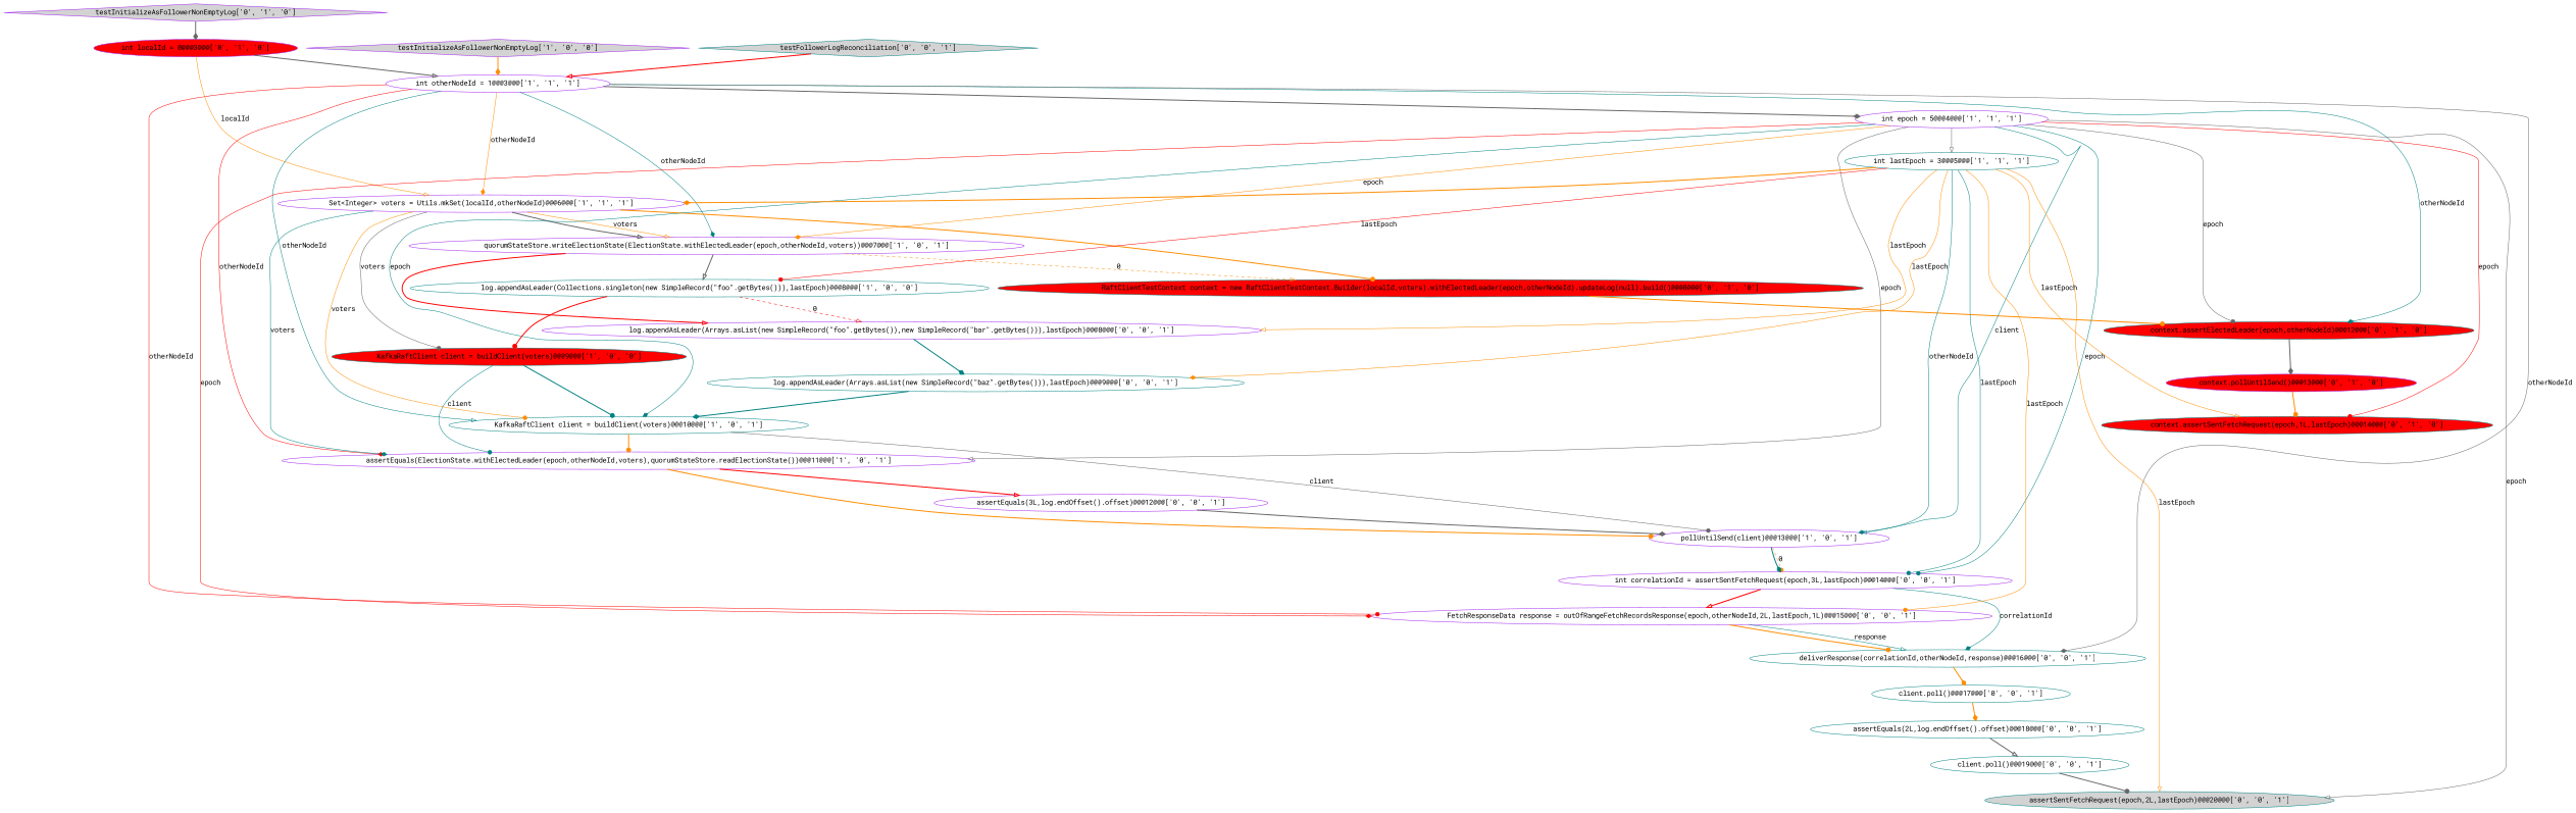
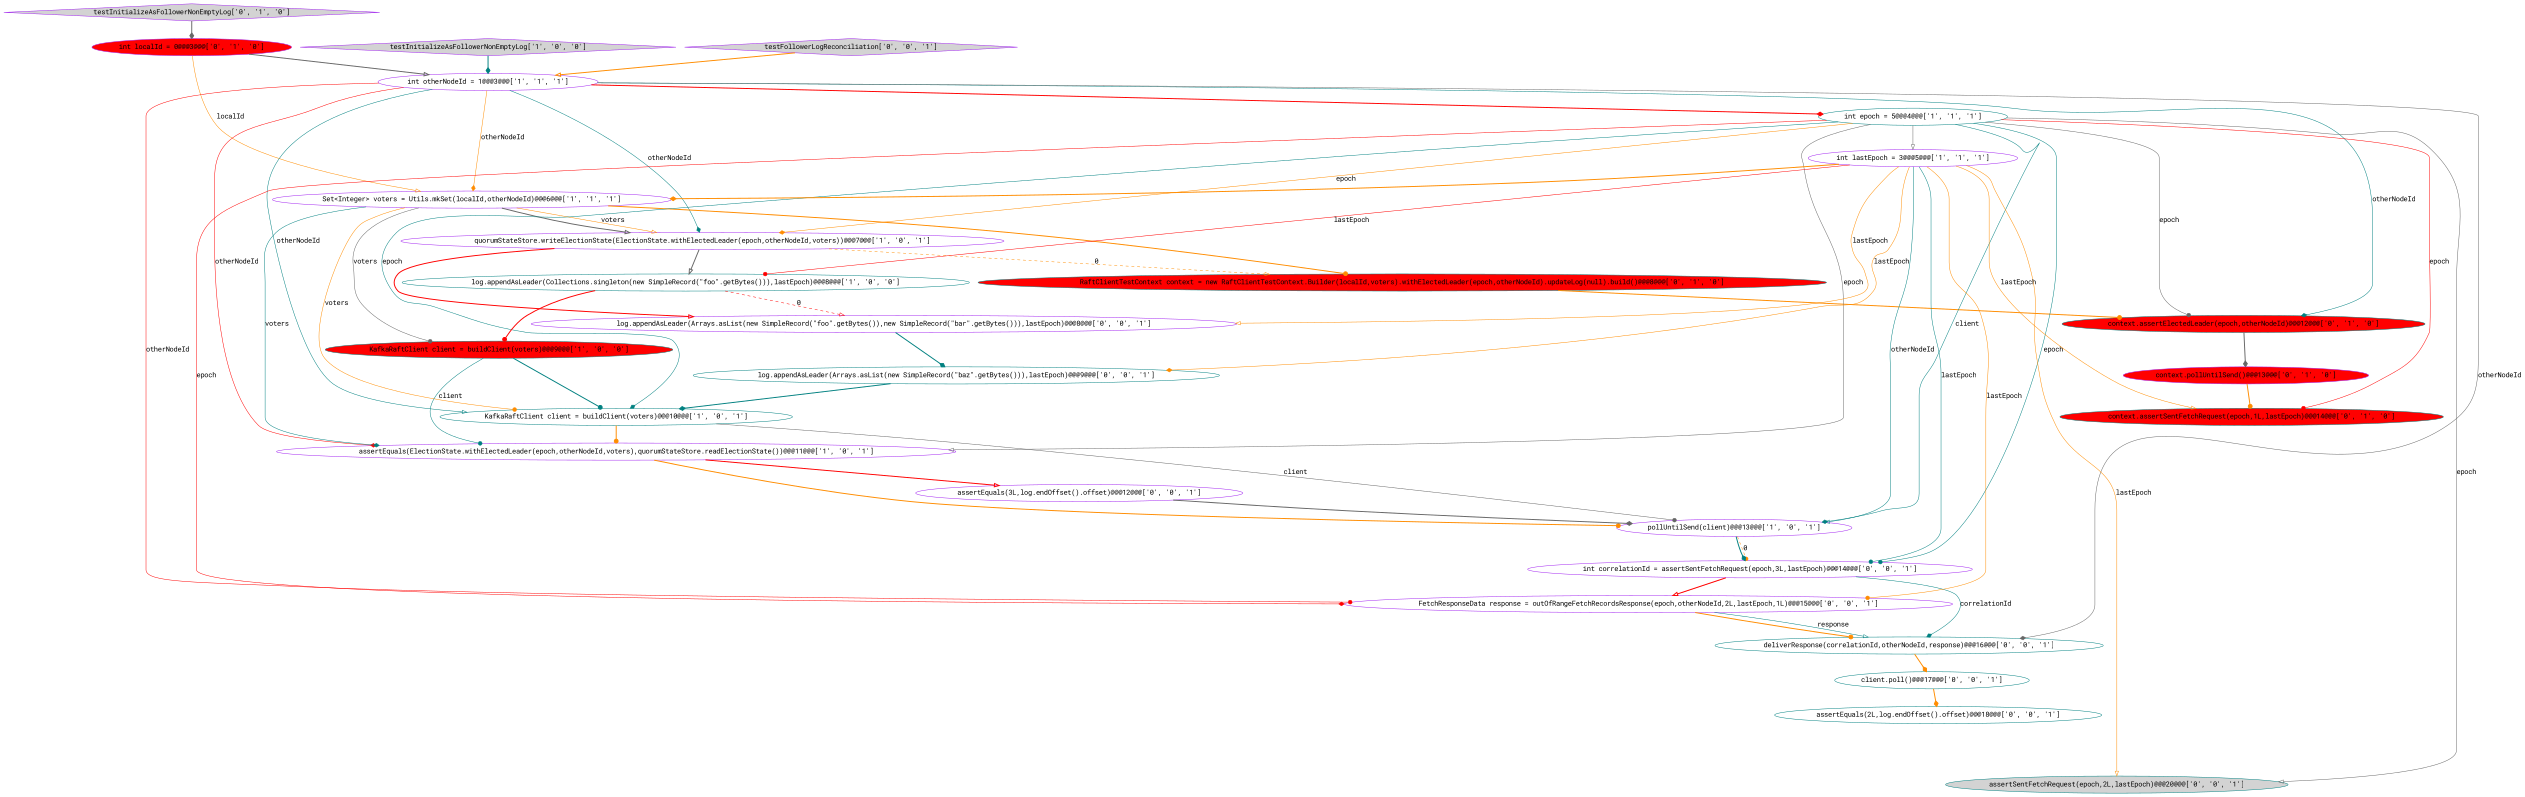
  digraph {
    fontname="Roboto Mono"
    node [color=teal fillcolor=white fontname="Roboto Mono" shape=ellipse style=filled]
    edge [arrowhead=diamond color=darkorange fontname="Roboto Mono" style=solid]
-   n1 [label="client.poll()@@@19@@@['0', '0', '1']"]
    n2 [fillcolor=lightgray label="assertSentFetchRequest(epoch,2L,lastEpoch)@@@20@@@['0', '0', '1']"]
    n3 [fillcolor=red label="RaftClientTestContext context = new RaftClientTestContext.Builder(localId,voters).withElectedLeader(epoch,otherNodeId).updateLog(null).build()@@@8@@@['0', '1', '0']"]
    n4 [fillcolor=red label="context.assertElectedLeader(epoch,otherNodeId)@@@12@@@['0', '1', '0']"]
    n5 [color=purple fillcolor=red label="context.pollUntilSend()@@@13@@@['0', '1', '0']"]
    n6 [color=purple label="log.appendAsLeader(Arrays.asList(new SimpleRecord(\"foo\".getBytes()),new SimpleRecord(\"bar\".getBytes())),lastEpoch)@@@8@@@['0', '0', '1']"]
    n7 [label="log.appendAsLeader(Arrays.asList(new SimpleRecord(\"baz\".getBytes())),lastEpoch)@@@9@@@['0', '0', '1']"]
    n8 [label="KafkaRaftClient client = buildClient(voters)@@@10@@@['1', '0', '1']"]
    n9 [color=purple fillcolor=lightgray label="testInitializeAsFollowerNonEmptyLog['0', '1', '0']" shape=diamond]
    n10 [color=purple fillcolor=red label="int localId = 0@@@3@@@['0', '1', '0']"]
    n11 [color=purple label="int otherNodeId = 1@@@3@@@['1', '1', '1']"]
    n12 [color=purple label="Set<Integer> voters = Utils.mkSet(localId,otherNodeId)@@@6@@@['1', '1', '1']"]
    n13 [color=purple label="pollUntilSend(client)@@@13@@@['1', '0', '1']"]
    n14 [color=purple label="int correlationId = assertSentFetchRequest(epoch,3L,lastEpoch)@@@14@@@['0', '0', '1']"]
    n15 [label="deliverResponse(correlationId,otherNodeId,response)@@@16@@@['0', '0', '1']"]
    n16 [color=purple label="FetchResponseData response = outOfRangeFetchRecordsResponse(epoch,otherNodeId,2L,lastEpoch,1L)@@@15@@@['0', '0', '1']"]
    n17 [color=purple fillcolor=lightgray label="testInitializeAsFollowerNonEmptyLog['1', '0', '0']" shape=diamond]
    n18 [color=purple label="quorumStateStore.writeElectionState(ElectionState.withElectedLeader(epoch,otherNodeId,voters))@@@7@@@['1', '0', '1']"]
    n19 [color=purple label="assertEquals(ElectionState.withElectedLeader(epoch,otherNodeId,voters),quorumStateStore.readElectionState())@@@11@@@['1', '0', '1']"]
-   n20 [color=purple label="int epoch = 5@@@4@@@['1', '1', '1']"]
+   n20 [label="int epoch = 5@@@4@@@['1', '1', '1']"]
    n21 [label="client.poll()@@@17@@@['0', '0', '1']"]
    n22 [label="assertEquals(2L,log.endOffset().offset)@@@18@@@['0', '0', '1']"]
    n23 [fillcolor=red label="context.assertSentFetchRequest(epoch,1L,lastEpoch)@@@14@@@['0', '1', '0']"]
    n24 [color=purple label="assertEquals(3L,log.endOffset().offset)@@@12@@@['0', '0', '1']"]
    n25 [label="log.appendAsLeader(Collections.singleton(new SimpleRecord(\"foo\".getBytes())),lastEpoch)@@@8@@@['1', '0', '0']"]
    n26 [fillcolor=red label="KafkaRaftClient client = buildClient(voters)@@@9@@@['1', '0', '0']"]
-   n27 [label="int lastEpoch = 3@@@5@@@['1', '1', '1']"]
-   n28 [fillcolor=lightgray label="testFollowerLogReconciliation['0', '0', '1']" shape=diamond]
-   n1 -> n2 [arrowhead=dot color=gray40 style=bold]
+   n27 [color=purple label="int lastEpoch = 3@@@5@@@['1', '1', '1']"]
+   n28 [color=purple fillcolor=lightgray label="testFollowerLogReconciliation['0', '0', '1']" shape=diamond]
    n3 -> n4 [arrowhead=dot style=bold]
    n4 -> n5 [color=gray40 style=bold]
    n5 -> n23 [arrowhead=dot style=bold]
    n6 -> n7 [color=teal style=bold]
    n7 -> n8 [color=teal style=bold]
    n8 -> n13 [arrowhead=dot color=gray40 label=client]
    n8 -> n19 [arrowhead=dot style=bold]
    n9 -> n10 [color=gray40 style=bold]
    n10 -> n11 [arrowhead=onormal color=gray40 style=bold]
    n10 -> n12 [arrowhead=onormal label=localId]
    n11 -> n4 [color=teal label=otherNodeId]
    n11 -> n8 [arrowhead=onormal color=teal label=otherNodeId]
    n11 -> n12 [label=otherNodeId]
    n11 -> n15 [color=gray40 label=otherNodeId]
    n11 -> n16 [arrowhead=dot color=red label=otherNodeId]
    n11 -> n18 [color=teal label=otherNodeId]
    n11 -> n19 [color=red label=otherNodeId]
-   n11 -> n20 [color=gray40 style=bold]
+   n11 -> n20 [color=red style=bold]
    n12 -> n3 [arrowhead=dot style=bold]
    n12 -> n8 [arrowhead=dot label=voters]
    n12 -> n18 [arrowhead=onormal label=voters]
    n12 -> n18 [arrowhead=onormal color=gray40 style=bold]
    n12 -> n19 [color=teal label=voters]
    n12 -> n26 [arrowhead=dot color=gray40 label=voters]
    n13 -> n14 [arrowhead=dot label=0 style=dashed]
    n13 -> n14 [color=teal style=bold]
    n14 -> n15 [color=teal label=correlationId]
    n14 -> n16 [arrowhead=onormal color=red style=bold]
    n15 -> n21 [style=bold]
    n16 -> n15 [arrowhead=dot style=bold]
    n16 -> n15 [arrowhead=onormal color=teal label=response]
-   n17 -> n11 [style=bold]
+   n17 -> n11 [color=teal style=bold]
    n18 -> n3 [arrowhead=onormal label=0 style=dashed]
    n18 -> n6 [arrowhead=onormal color=red style=bold]
    n18 -> n25 [arrowhead=onormal color=gray40 style=bold]
    n19 -> n13 [arrowhead=dot style=bold]
    n19 -> n24 [arrowhead=onormal color=red style=bold]
    n20 -> n2 [arrowhead=onormal color=gray40 label=epoch]
    n20 -> n4 [arrowhead=dot color=gray40 label=epoch]
    n20 -> n8 [color=teal label=epoch]
    n20 -> n13 [color=teal label=client]
    n20 -> n14 [arrowhead=dot color=teal label=epoch]
    n20 -> n16 [color=red label=epoch]
    n20 -> n18 [label=epoch]
    n20 -> n19 [arrowhead=onormal color=gray40 label=epoch]
    n20 -> n23 [arrowhead=dot color=red label=epoch]
    n20 -> n27 [arrowhead=onormal color=gray40]
    n21 -> n22 [style=bold]
-   n22 -> n1 [arrowhead=onormal color=gray40 style=bold]
    n24 -> n13 [color=gray40 style=bold]
    n25 -> n6 [arrowhead=onormal color=red label=0 style=dashed]
    n25 -> n26 [arrowhead=dot color=red style=bold]
    n26 -> n8 [arrowhead=dot color=teal style=bold]
    n26 -> n19 [arrowhead=dot color=teal label=client]
    n27 -> n2 [arrowhead=onormal label=lastEpoch]
    n27 -> n6 [arrowhead=onormal label=lastEpoch]
    n27 -> n7 [label=lastEpoch]
    n27 -> n12 [style=bold]
    n27 -> n13 [arrowhead=onormal color=teal label=otherNodeId]
    n27 -> n14 [arrowhead=dot color=teal label=lastEpoch]
    n27 -> n16 [arrowhead=dot label=lastEpoch]
    n27 -> n23 [arrowhead=onormal label=lastEpoch]
    n27 -> n25 [arrowhead=dot color=red label=lastEpoch]
-   n28 -> n11 [arrowhead=onormal color=red style=bold]
+   n28 -> n11 [arrowhead=onormal style=bold]
  }
